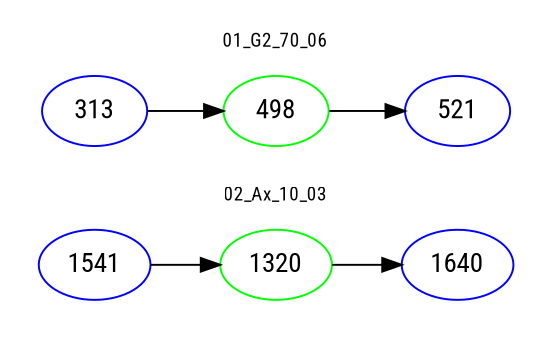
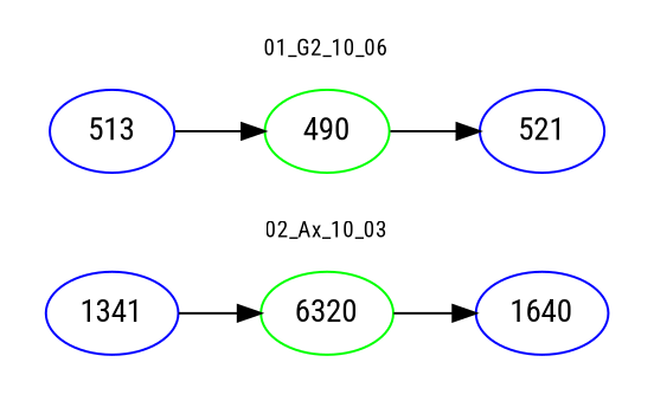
  digraph {
    fontname="Roboto Condensed"
    rankdir=LR
    node [color=blue fontname="Roboto Condensed"]
    edge [color=black fontname="Roboto Condensed"]
-   n1 [label=1541]
-   n2 [color=green label=1320]
+   n1 [label=1341]
+   n2 [color=green label=6320]
    n3 [label=1640]
-   n4 [label=313]
-   n5 [color=green label=498]
+   n4 [label=513]
+   n5 [color=green label=490]
    n6 [label=521]
    subgraph cluster_1 {
      color=white
      fontsize=10
      label="02_Ax_10_03"
      n1
      n2
      n3
    }
    subgraph cluster_2 {
      color=white
      fontsize=10
-     label="01_G2_70_06"
+     label="01_G2_10_06"
      n4
      n5
      n6
    }
    n1 -> n2
    n2 -> n3
    n4 -> n5
    n5 -> n6
  }
